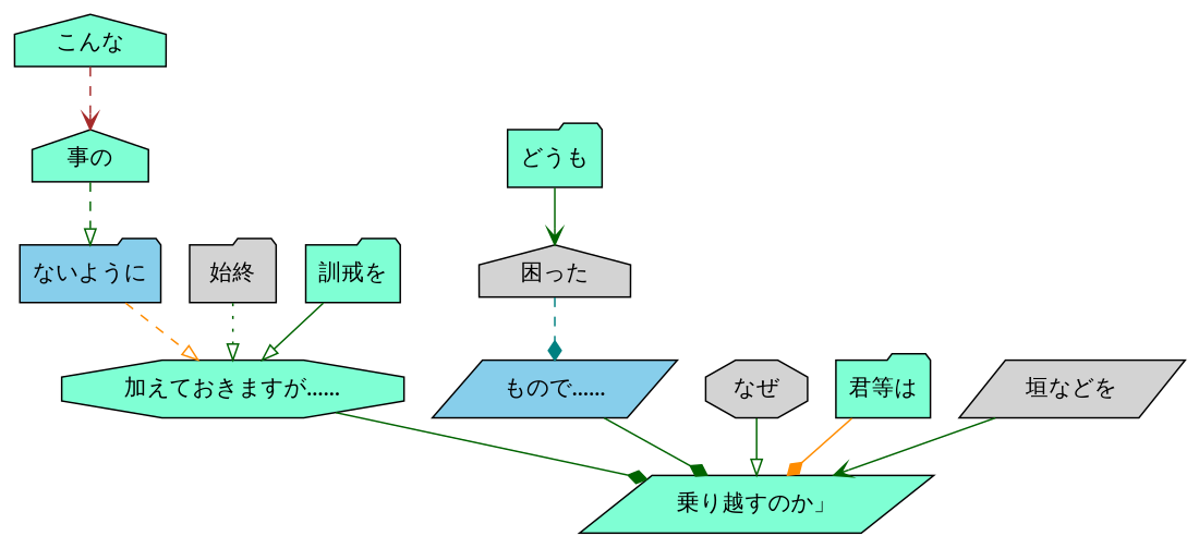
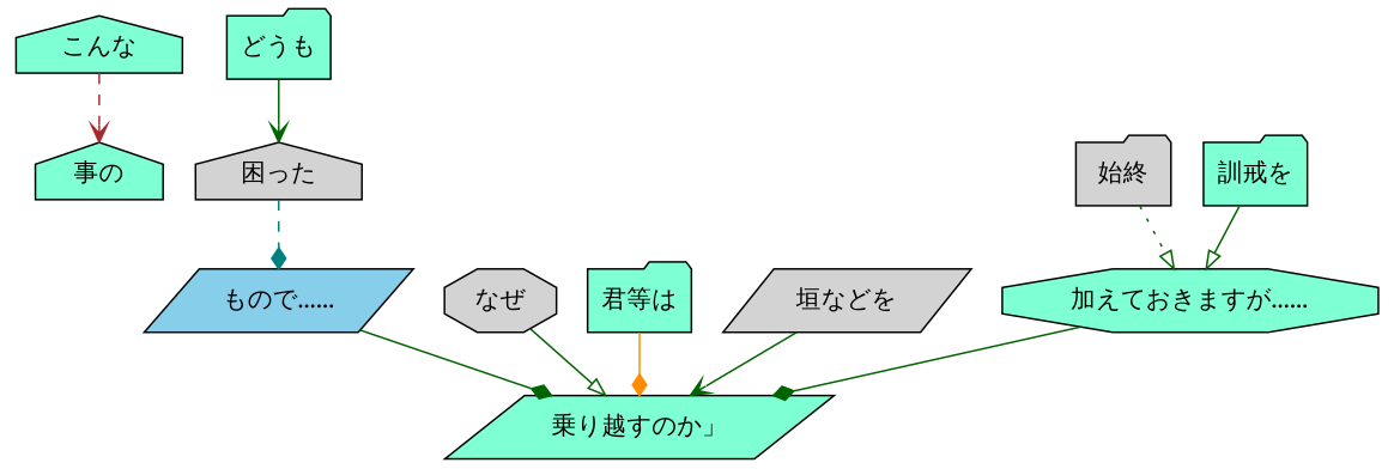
  digraph {
    fontname="Fira Sans"
    node [fillcolor=aquamarine fontname="Fira Sans" shape=folder style=filled]
    edge [arrowhead=onormal color=darkgreen fontname="Fira Sans" style=solid]
    n1 [label="こんな" shape=house]
    n2 [label="事の" shape=house]
-   n3 [fillcolor=skyblue label="ないように"]
    n4 [label="加えておきますが……" shape=octagon]
    n5 [label="乗り越すのか」" shape=parallelogram]
    n6 [fillcolor=lightgrey label="始終"]
    n7 [label="訓戒を"]
    n8 [label="どうも"]
    n9 [fillcolor=lightgrey label="困った" shape=house]
    n10 [fillcolor=skyblue label="もので……" shape=parallelogram]
    n11 [fillcolor=lightgrey label="なぜ" shape=octagon]
    n12 [label="君等は"]
    n13 [fillcolor=lightgrey label="垣などを" shape=parallelogram]
    n1 -> n2 [arrowhead=vee color=brown style=dashed]
-   n2 -> n3 [style=dashed]
-   n3 -> n4 [color=darkorange style=dashed]
    n4 -> n5 [arrowhead=diamond]
    n6 -> n4 [style=dotted]
    n7 -> n4
    n8 -> n9 [arrowhead=vee]
    n9 -> n10 [arrowhead=diamond color=teal style=dashed]
    n10 -> n5 [arrowhead=diamond]
    n11 -> n5
    n12 -> n5 [arrowhead=diamond color=darkorange]
    n13 -> n5 [arrowhead=vee]
  }
